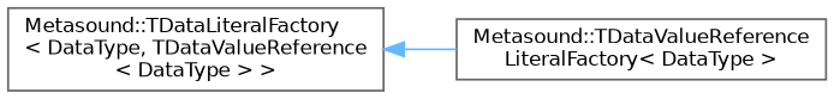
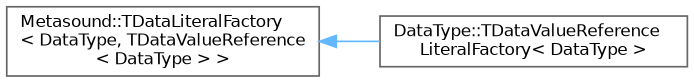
  digraph {
    rankdir=LR
    node [color=grey40 fillcolor=white fontname=Helvetica fontsize=10 shape=box style=filled]
    n1 [height=0.2 label="Metasound::TDataLiteralFactory\l\< DataType, TDataValueReference\l\< DataType \> \>" width=0.4]
-   n2 [height=0.2 label="Metasound::TDataValueReference\lLiteralFactory\< DataType \>" width=0.4]
+   n2 [height=0.2 label="DataType::TDataValueReference\lLiteralFactory\< DataType \>" width=0.4]
    n1 -> n2 [color=steelblue1 dir=back fontname=Helvetica fontsize=10 labelfontname=Helvetica labelfontsize=10 style=solid]
  }
